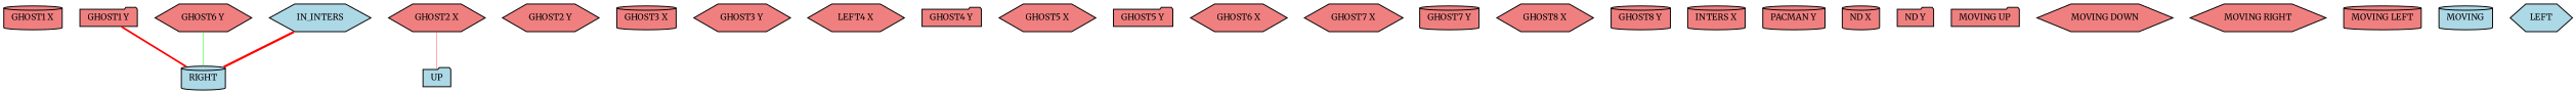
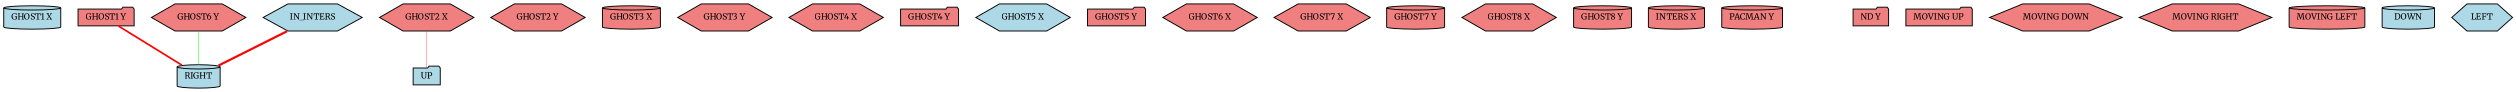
  digraph {
    fontname=Merriweather
    node [bgcolor=black fillcolor=lightcoral fontname=Merriweather fontsize=9 shape=hexagon style=filled]
    edge [arrowhead=none color=red fontname=Merriweather style=solid]
-   "GHOST1 X" [height=0.2 shape=cylinder width=0.2]
+   "GHOST1 X" [fillcolor=lightblue height=0.2 shape=cylinder width=0.2]
    "GHOST1 Y" [height=0.2 shape=folder width=0.2]
    RIGHT [fillcolor=lightblue height=0.2 shape=cylinder width=0.2]
    "GHOST2 X" [height=0.2 width=0.2]
    UP [fillcolor=lightblue height=0.2 shape=folder width=0.2]
    "GHOST2 Y" [height=0.2 width=0.2]
    "GHOST3 X" [height=0.2 shape=cylinder width=0.2]
    "GHOST3 Y" [height=0.2 width=0.2]
-   "GHOST4 X" [height=0.2 width=0.2 label="LEFT4 X"]
+   "GHOST4 X" [height=0.2 width=0.2]
    "GHOST4 Y" [height=0.2 shape=folder width=0.2]
-   "GHOST5 X" [height=0.2 width=0.2]
+   "GHOST5 X" [fillcolor=lightblue height=0.2 width=0.2]
    "GHOST5 Y" [height=0.2 shape=folder width=0.2]
    "GHOST6 X" [height=0.2 width=0.2]
    "GHOST6 Y" [height=0.2 width=0.2]
    "GHOST7 X" [height=0.2 width=0.2]
    "GHOST7 Y" [height=0.2 shape=cylinder width=0.2]
    "GHOST8 X" [height=0.2 width=0.2]
    "GHOST8 Y" [height=0.2 shape=cylinder width=0.2]
    n19 [height=0.2 label="INTERS X" shape=cylinder width=0.2]
    "PACMAN Y" [height=0.2 shape=cylinder width=0.2]
-   "ND X" [height=0.2 shape=cylinder width=0.2]
    "ND Y" [height=0.2 shape=folder width=0.2]
    IN_INTERS [fillcolor=lightblue height=0.2 width=0.2]
    "MOVING UP" [height=0.2 shape=folder width=0.2]
    "MOVING DOWN" [height=0.2 width=0.2]
    "MOVING RIGHT" [height=0.2 width=0.2]
    "MOVING LEFT" [height=0.2 shape=cylinder width=0.2]
-   DOWN [fillcolor=lightblue height=0.2 shape=cylinder width=0.2 label=MOVING]
+   DOWN [fillcolor=lightblue height=0.2 shape=cylinder width=0.2]
    LEFT [fillcolor=lightblue height=0.2 width=0.2]
    "GHOST1 Y" -> RIGHT [penwidth=1.8182375558106294]
    "GHOST2 X" -> UP [penwidth=0.3443983739191874]
    "GHOST6 Y" -> RIGHT [color=green penwidth=0.47873174562090637]
    IN_INTERS -> RIGHT [penwidth=2.308575937507604]
  }
